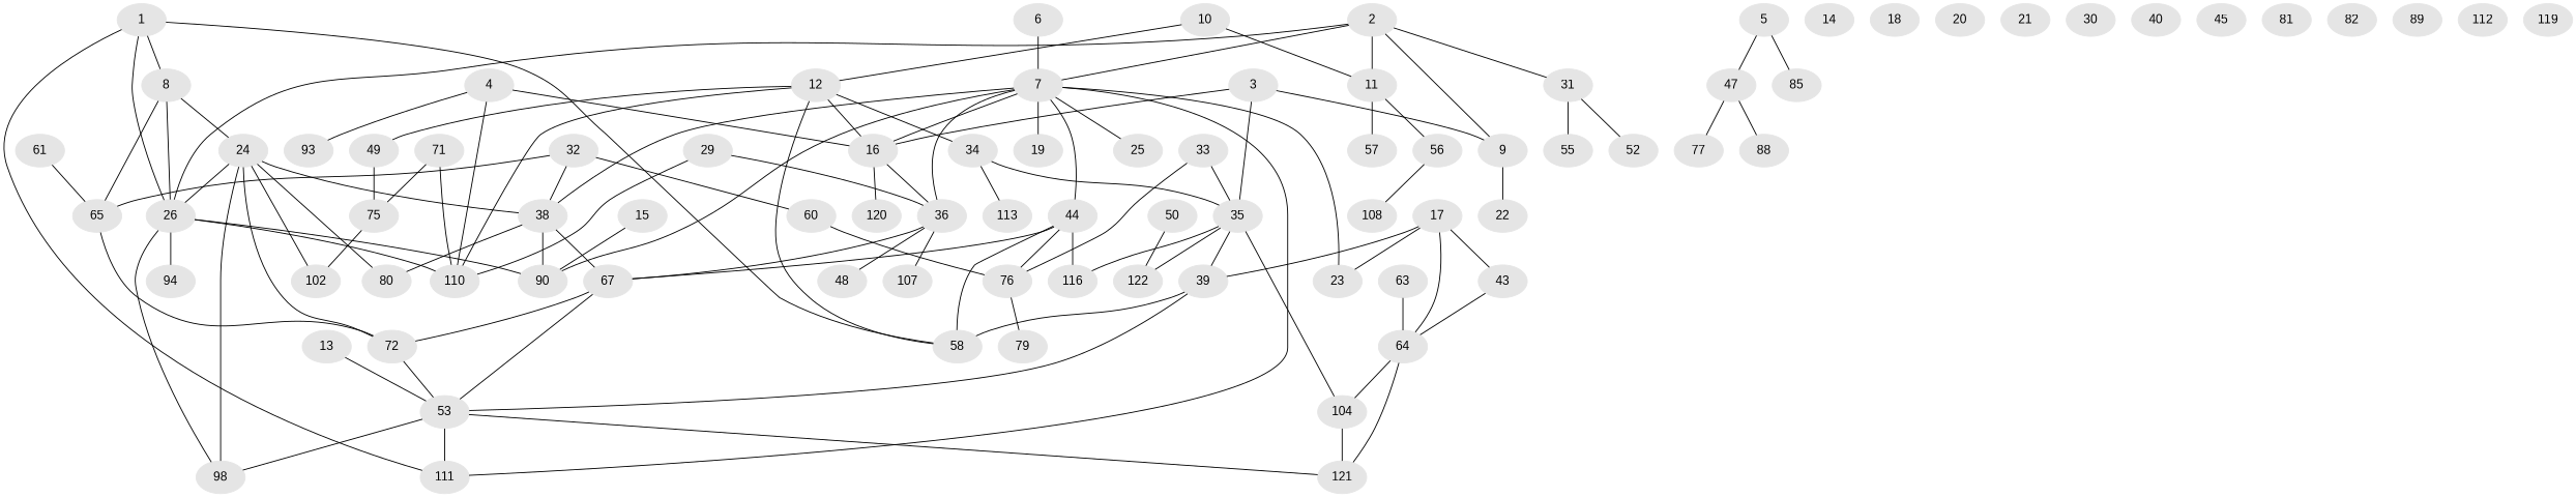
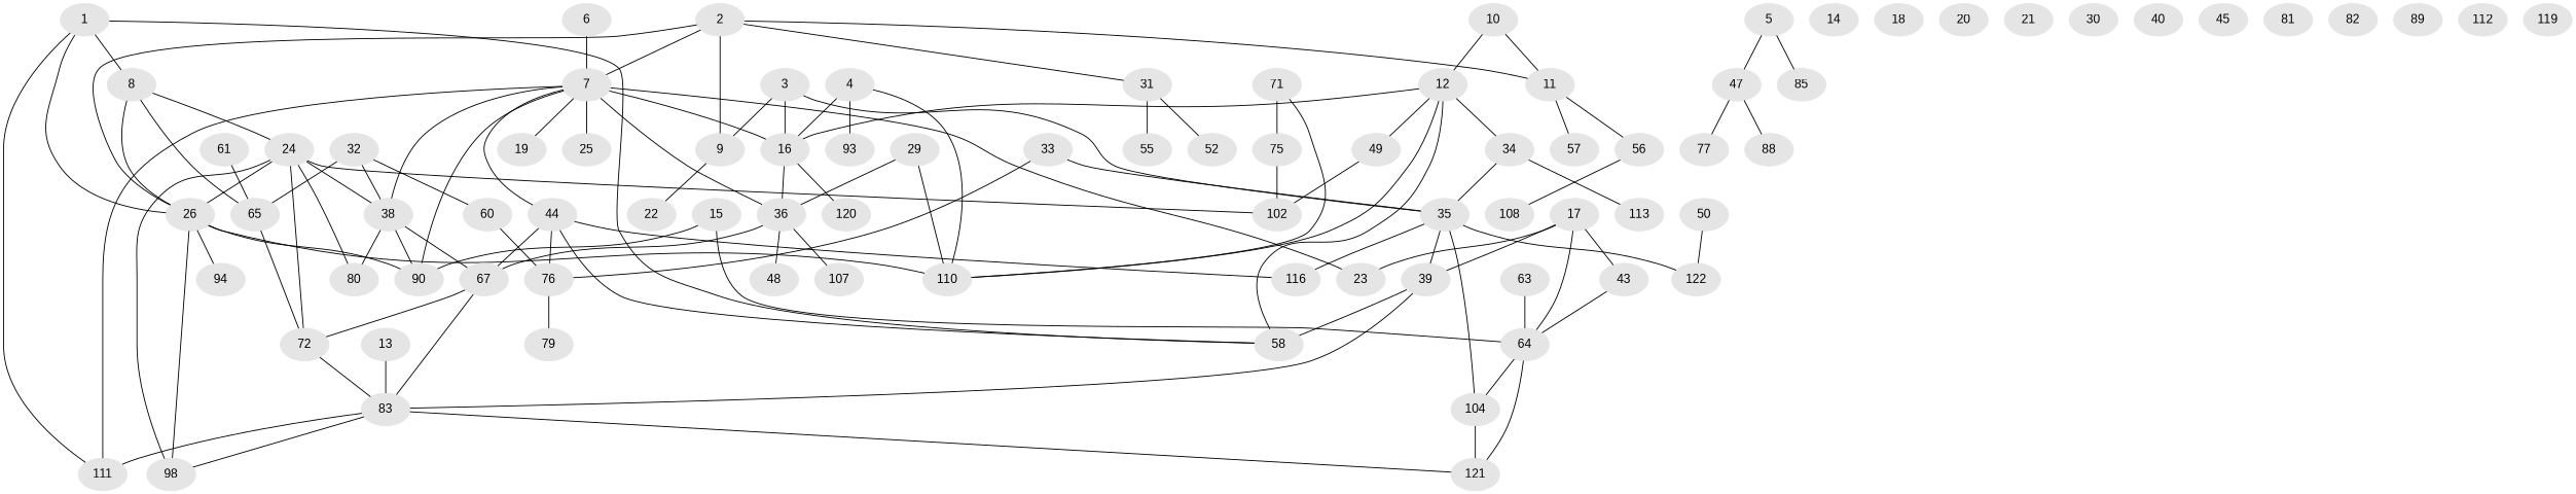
  graph {
    fontname="Liberation Sans"
    node [color=gray90 fontname="Liberation Sans" style=filled]
    edge [fontname="Liberation Sans"]
    1 [super="+86"]
    8 [super="+53"]
    26 [super="+59"]
    58 [super="+66"]
    111
    24 [super="+95"]
    65 [super="+74"]
    110
    90 [super="+96"]
    98
    94
    2 [super="+70"]
    7 [super="+105"]
    9 [super="+46"]
    11 [super="+106"]
    31 [super="+69"]
    16 [super="+73"]
    19 [super="+62"]
    23 [super="+103"]
    25
    36 [super="+51"]
    38 [super="+42"]
    44 [super="+109"]
    22
    56
    57
    52
    55
    3
    35 [super="+114"]
    120
    39 [super="+68"]
    104
    116
    122
    4 [super="+28"]
    93
    5 [super="+27"]
    47
    85 [super="+92"]
    77
    88
    6
    48
    67 [super="+87"]
    107
    80
    72
    102 [super="+117"]
    10
    12 [super="+78"]
    34 [super="+54"]
    49
    108
    113
    13 [super="+41"]
-   83 [super="+99" label=53]
+   83 [super="+99"]
    121
    14
    64 [super="+101"]
    15
    17 [super="+91"]
    43
    18
    20
    21
    76 [super="+97"]
    29
    30
    32 [super="+115"]
    60 [super="+100"]
    33
    79
    50
    40
    45
    71 [super="+123"]
    75
    61
    63
    81 [super="+84"]
    82
    89
    112
    119
    1 -- 8
    1 -- 26
    1 -- 58
    1 -- 111
    8 -- 26
    8 -- 24
    8 -- 65
    26 -- 110 [weight=2]
    26 -- 90
    26 -- 98
    26 -- 94
    24 -- 26
    24 -- 98
    24 -- 38
    24 -- 80
    24 -- 72 [weight=2]
    24 -- 102
    65 -- 72
    2 -- 26
    2 -- 7
    2 -- 9
    2 -- 11
    2 -- 31
    7 -- 111
    7 -- 90
    7 -- 16
    7 -- 19
    7 -- 23
    7 -- 25
    7 -- 36 [weight=2]
    7 -- 38
    7 -- 44
    9 -- 22
    11 -- 56
    11 -- 57
    31 -- 52
    31 -- 55 [weight=2]
    16 -- 36
    16 -- 120
    36 -- 48
    36 -- 67
    36 -- 107
    38 -- 90
    38 -- 67
    38 -- 80
    44 -- 58
    44 -- 116
    44 -- 67
    44 -- 76
    56 -- 108
    3 -- 9
    3 -- 16
    3 -- 35
    35 -- 39
    35 -- 104
    35 -- 116
    35 -- 122
    39 -- 58 [weight=3]
    39 -- 83
    104 -- 121
    4 -- 110
    4 -- 16
    4 -- 93
    5 -- 47
    5 -- 85
    47 -- 77
    47 -- 88
    6 -- 7
    67 -- 72
    67 -- 83
    72 -- 83
    10 -- 11
    10 -- 12
    12 -- 58
    12 -- 110
    12 -- 16
    12 -- 34
    12 -- 49
    34 -- 35
    34 -- 113
-   49 -- 75
+   49 -- 102
    13 -- 83
    83 -- 111
    83 -- 98
    83 -- 121
    64 -- 104
    64 -- 121
    15 -- 90
+   15 -- 64
    17 -- 23
    17 -- 39 [weight=2]
    17 -- 64
    17 -- 43
    43 -- 64
    76 -- 79
    29 -- 110
    29 -- 36
    32 -- 65
    32 -- 38
    32 -- 60
    60 -- 76
    33 -- 35
    33 -- 76
    50 -- 122
    71 -- 110
    71 -- 75 [weight=2]
    75 -- 102
    61 -- 65
    63 -- 64
  }
